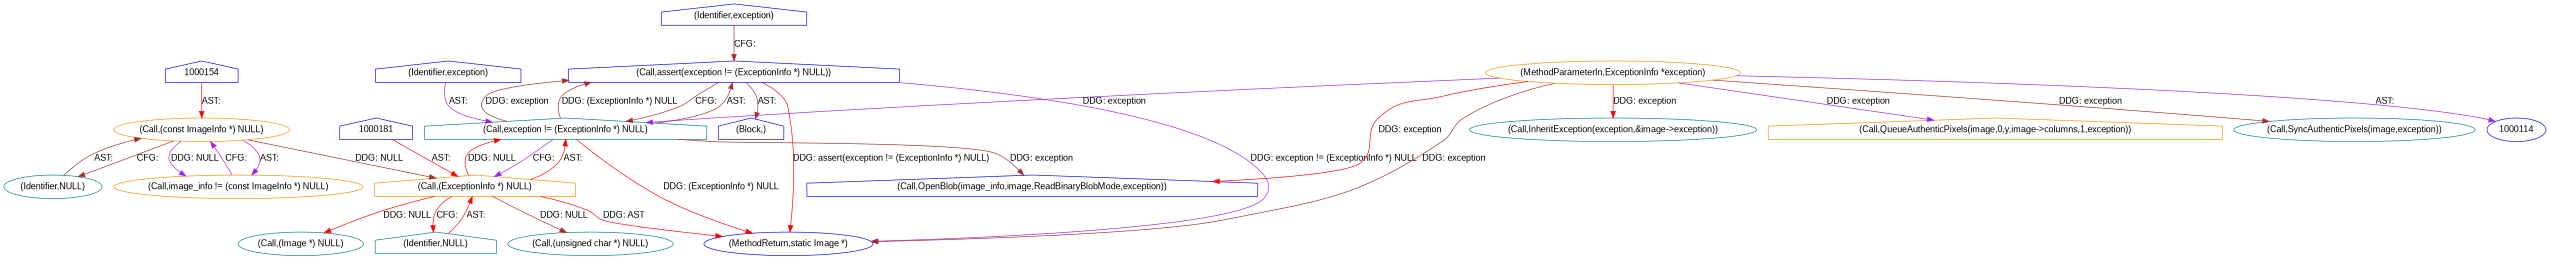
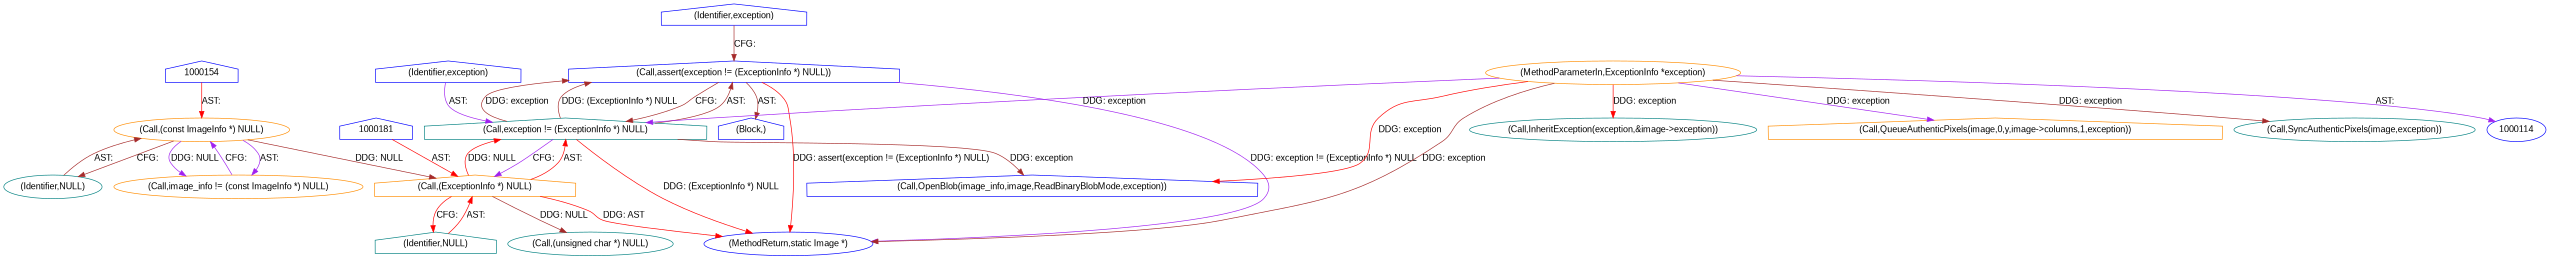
  digraph {
    fontname="Liberation Sans"
    node [color=blue fontname="Liberation Sans" shape=house]
    edge [color=brown fontname="Liberation Sans"]
    n1 [label="(Call,assert(exception != (ExceptionInfo *) NULL))"]
    n2 [color=teal label="(Call,exception != (ExceptionInfo *) NULL)"]
    n3 [label="(MethodReturn,static Image *)" shape=ellipse]
    n4 [label="(Block,)"]
    n5 [color=darkorange label="(Call,(ExceptionInfo *) NULL)"]
    n6 [label="(Call,OpenBlob(image_info,image,ReadBinaryBlobMode,exception))"]
-   n7 [color=teal label="(Call,(Image *) NULL)" shape=ellipse]
    n8 [color=teal label="(Identifier,NULL)"]
    n9 [color=teal label="(Call,(unsigned char *) NULL)" shape=ellipse]
    n10 [color=darkorange label="(MethodParameterIn,ExceptionInfo *exception)" shape=ellipse]
    n11 [color=teal label="(Call,InheritException(exception,&image->exception))" shape=ellipse]
    n12 [color=darkorange label="(Call,QueueAuthenticPixels(image,0,y,image->columns,1,exception))"]
    n13 [color=teal label="(Call,SyncAuthenticPixels(image,exception))" shape=ellipse]
    1000114 [shape=ellipse]
    n15 [color=darkorange label="(Call,(const ImageInfo *) NULL)" shape=ellipse]
    n16 [color=darkorange label="(Call,image_info != (const ImageInfo *) NULL)" shape=ellipse]
    n17 [color=teal label="(Identifier,NULL)" shape=ellipse]
    n18 [label="(Identifier,exception)"]
    n19 [label="(Identifier,exception)"]
    1000181
    1000154
    n1 -> n2 [label="CFG: "]
    n1 -> n3 [color=purple label="DDG: exception != (ExceptionInfo *) NULL"]
    n1 -> n3 [color=red label="DDG: assert(exception != (ExceptionInfo *) NULL)"]
    n1 -> n4 [label="AST: "]
    n2 -> n1 [label="AST: "]
    n2 -> n1 [label="DDG: exception"]
    n2 -> n1 [label="DDG: (ExceptionInfo *) NULL"]
    n2 -> n3 [color=red label="DDG: (ExceptionInfo *) NULL"]
    n2 -> n5 [color=purple label="CFG: "]
    n2 -> n6 [label="DDG: exception"]
    n5 -> n2 [color=red label="AST: "]
    n5 -> n2 [color=red label="DDG: NULL"]
    n5 -> n3 [color=red label="DDG: AST"]
-   n5 -> n7 [color=red label="DDG: NULL"]
    n5 -> n8 [color=red label="CFG: "]
    n5 -> n9 [label="DDG: NULL"]
    n8 -> n5 [color=red label="AST: "]
    n10 -> n2 [color=purple label="DDG: exception"]
    n10 -> n3 [label="DDG: exception"]
    n10 -> n6 [color=red label="DDG: exception"]
    n10 -> n11 [color=red label="DDG: exception"]
    n10 -> n12 [color=purple label="DDG: exception"]
    n10 -> n13 [label="DDG: exception"]
    n10 -> 1000114 [color=purple label="AST: "]
    n15 -> n5 [label="DDG: NULL"]
    n15 -> n16 [color=purple label="AST: "]
    n15 -> n16 [color=purple label="DDG: NULL"]
    n15 -> n17 [label="CFG: "]
    n16 -> n15 [color=purple label="CFG: "]
    n17 -> n15 [label="AST: "]
    n18 -> n1 [label="CFG: "]
    n19 -> n2 [color=purple label="AST: "]
    1000181 -> n5 [color=red label="AST: "]
    1000154 -> n15 [color=red label="AST: "]
  }
